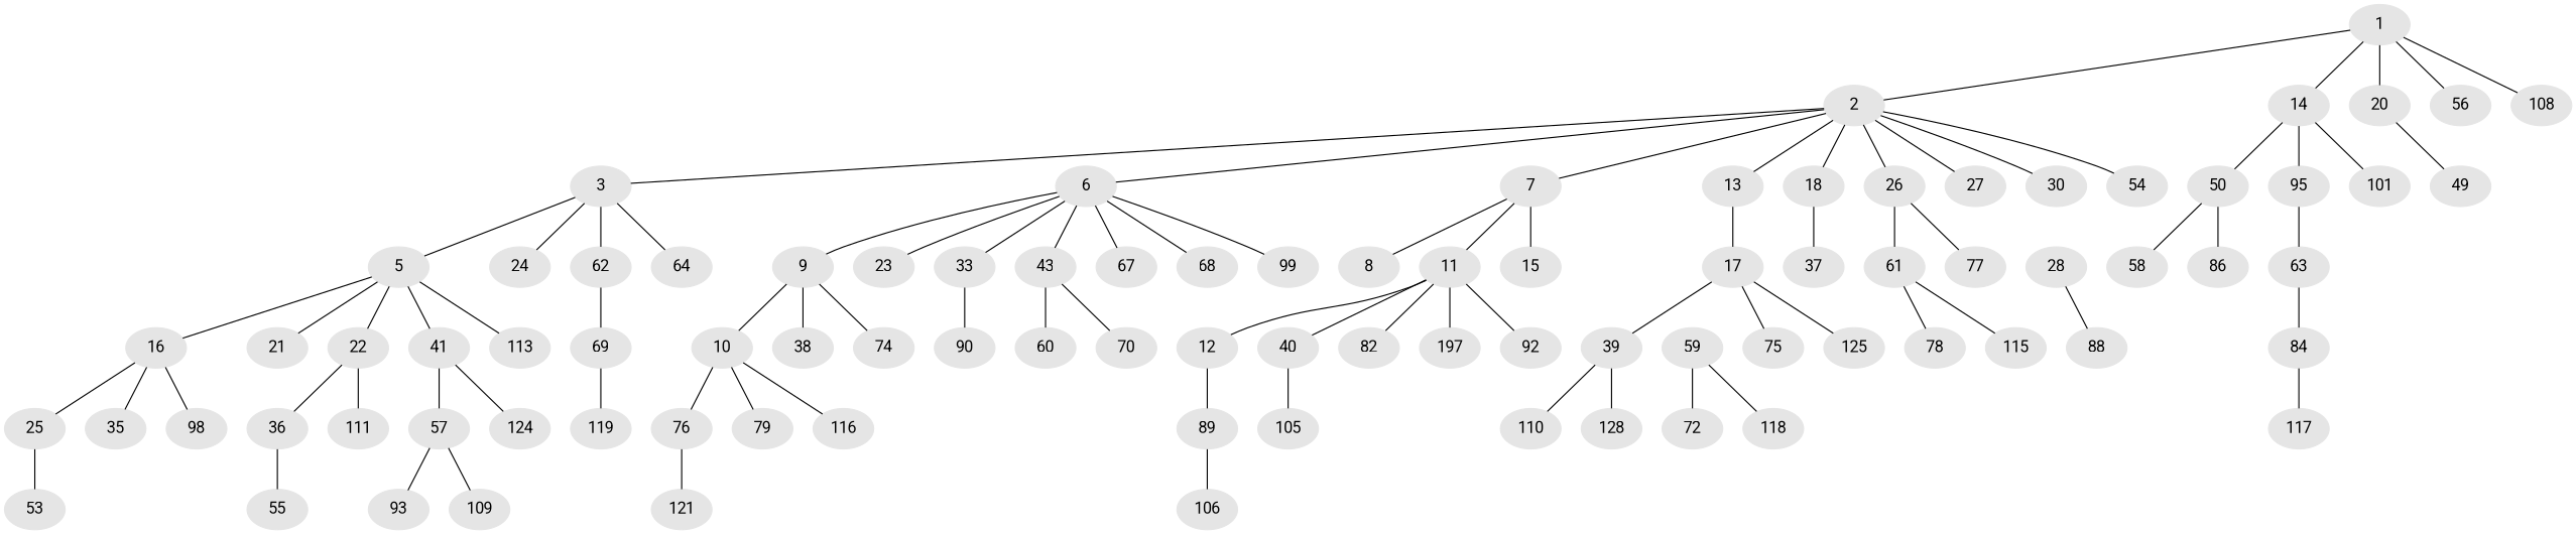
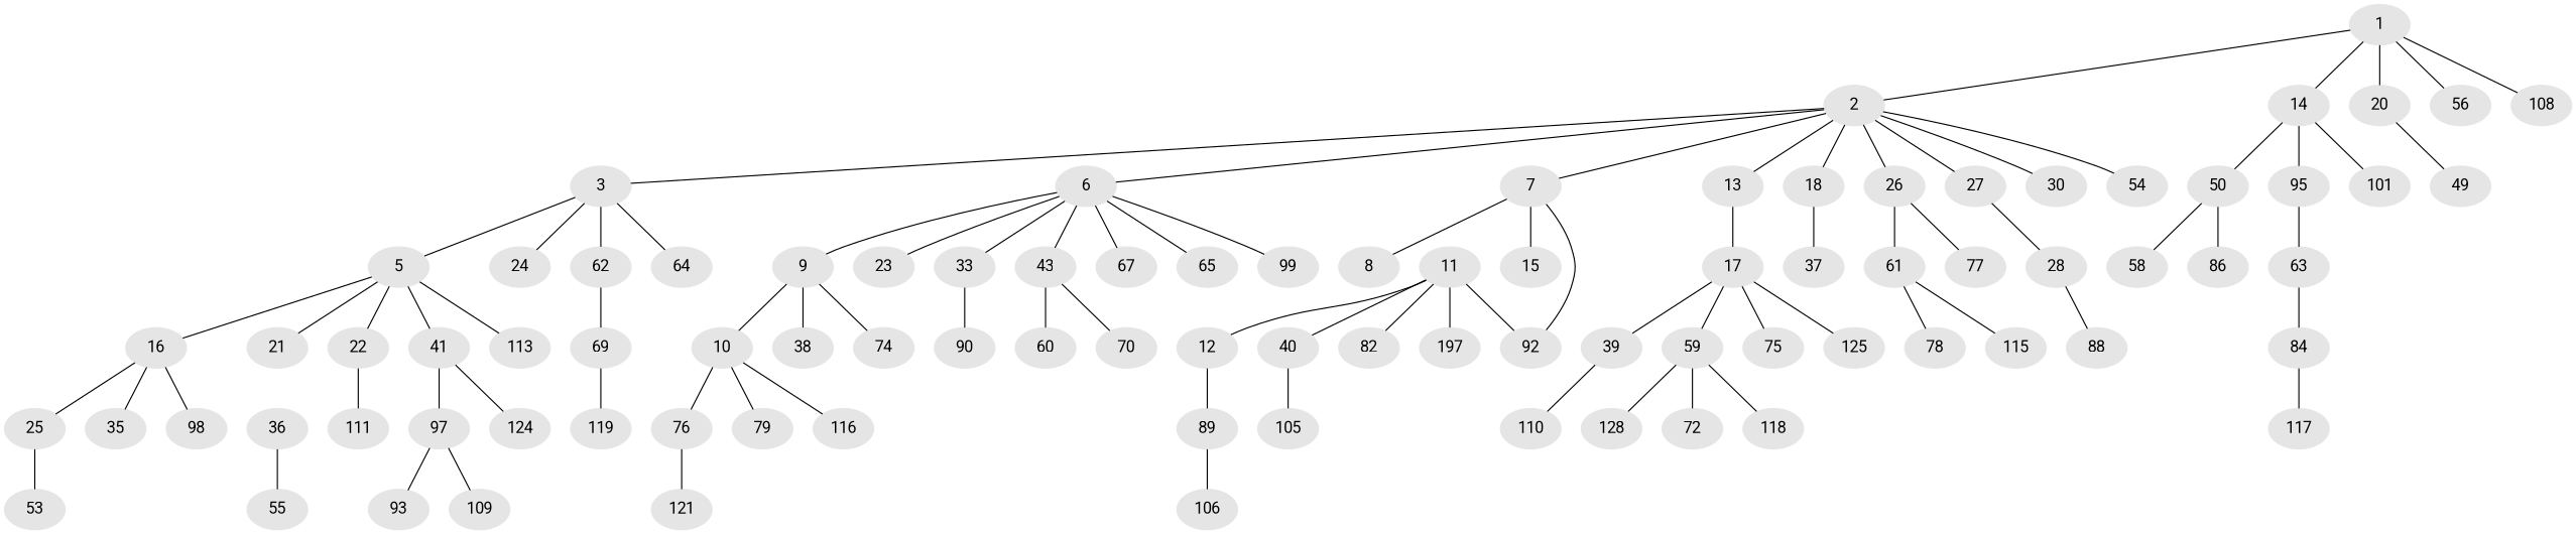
  graph {
    fontname=Roboto
    node [color=gray90 fontname=Roboto style=filled]
    edge [fontname=Roboto]
    1 [super="+19"]
    2 [super="+4"]
    14 [super="+47"]
    20
    56
    108
    3 [super="+34"]
    6 [super="+31"]
    7 [super="+129"]
    13
    18 [super="+45"]
    26 [super="+44"]
    27
    30 [super="+65"]
    54 [super="+97"]
    50 [super="+52"]
    95
    101
    49 [super="+73"]
    5
    24
    62
    64
    9
    23
    33 [super="+120"]
    43 [super="+51"]
    67
-   68
+   68 [label=65]
    99
    8 [super="+71"]
    11 [super="+91"]
    15
    17 [super="+32"]
    37
    61 [super="+87"]
    77
    28 [super="+48"]
    16 [super="+29"]
    21 [super="+112"]
    22 [super="+94"]
    41 [super="+46"]
    113
    69 [super="+83"]
    25
    35 [super="+81"]
    98
    36
    111 [super="+122"]
-   57 [super="+102"]
+   57 [super="+102" label=97]
    124
    10 [super="+42"]
    38
    74
    90
    60
    70
    12 [super="+123"]
    40 [super="+80"]
    82 [super="+85"]
    92
    n62 [label=197]
    76
    79
    116
    121 [super="+127"]
    89
    105
    106
    39 [super="+103"]
    59 [super="+114"]
    75
    125
    58 [super="+126"]
    86
    63
    53 [super="+100"]
    110
    128
    72 [super="+96"]
    118
    55 [super="+66"]
    78
    115
    88
    93 [super="+104"]
    109
    84
    119
    117
    1 -- 2
    1 -- 14
    1 -- 20
    1 -- 56
    1 -- 108
    2 -- 3
    2 -- 6
    2 -- 7
    2 -- 13
    2 -- 18
    2 -- 26
    2 -- 27
    2 -- 30
    2 -- 54
    14 -- 50
    14 -- 95
    14 -- 101
    20 -- 49
    3 -- 5
    3 -- 24
    3 -- 62
    3 -- 64
    6 -- 9
    6 -- 23
    6 -- 33
    6 -- 43
    6 -- 67
    6 -- 68
    6 -- 99
    7 -- 8
-   7 -- 11
+   7 -- 92
    7 -- 15
    13 -- 17
    18 -- 37
    26 -- 61
    26 -- 77
+   27 -- 28
    50 -- 58
    50 -- 86
    95 -- 63
    5 -- 16
    5 -- 21
    5 -- 22
    5 -- 41
    5 -- 113
    62 -- 69
    9 -- 10
    9 -- 38
    9 -- 74
    33 -- 90
    43 -- 60
    43 -- 70
    11 -- 12
    11 -- 40
    11 -- 82
    11 -- 92
    11 -- n62
    17 -- 39
+   17 -- 59
    17 -- 75
    17 -- 125
    61 -- 78
    61 -- 115
    28 -- 88
    16 -- 25
    16 -- 35
    16 -- 98
-   22 -- 36
    22 -- 111
    41 -- 57
    41 -- 124
    69 -- 119
    25 -- 53
    36 -- 55
    57 -- 93
    57 -- 109
    10 -- 76
    10 -- 79
    10 -- 116
    12 -- 89
    40 -- 105
    76 -- 121
    89 -- 106
    39 -- 110
-   39 -- 128
+   59 -- 128
    59 -- 72
    59 -- 118
    63 -- 84
    84 -- 117
  }
